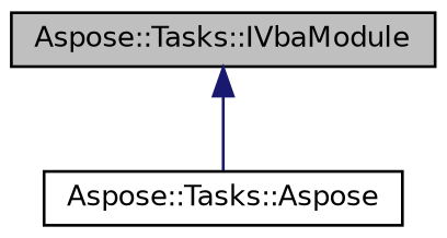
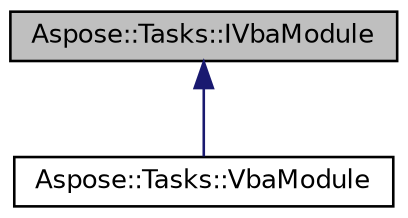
  digraph {
    node [color=black fontname=Helvetica fontsize=10 shape=record style=filled]
    n1 [fillcolor=grey75 fontcolor=black height=0.2 label="Aspose::Tasks::IVbaModule" width=0.4]
-   n2 [fillcolor=white height=0.2 label="Aspose::Tasks::Aspose" width=0.4]
+   n2 [fillcolor=white height=0.2 label="Aspose::Tasks::VbaModule" width=0.4]
    n1 -> n2 [color=midnightblue dir=back fontname=Helvetica fontsize=10 labelfontname=Helvetica labelfontsize=10 style=solid]
  }
